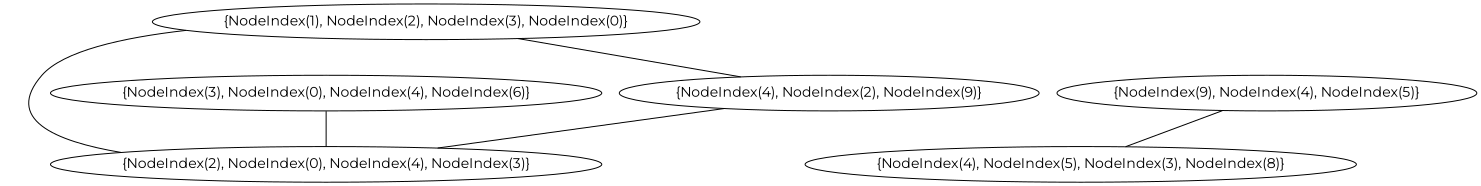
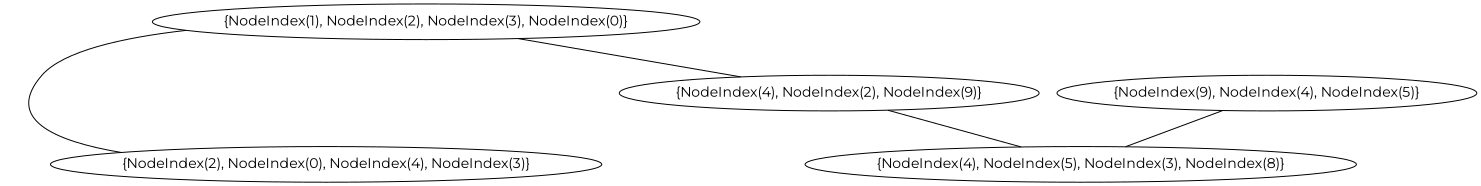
  graph {
    fontname=Montserrat
    node [fontname=Montserrat]
    edge [fontname=Montserrat]
    n1 [label="{NodeIndex(1), NodeIndex(2), NodeIndex(3), NodeIndex(0)}"]
    n2 [label="{NodeIndex(4), NodeIndex(2), NodeIndex(9)}"]
    n3 [label="{NodeIndex(2), NodeIndex(0), NodeIndex(4), NodeIndex(3)}"]
    n4 [label="{NodeIndex(4), NodeIndex(5), NodeIndex(3), NodeIndex(8)}"]
-   n5 [label="{NodeIndex(3), NodeIndex(0), NodeIndex(4), NodeIndex(6)}"]
    n6 [label="{NodeIndex(9), NodeIndex(4), NodeIndex(5)}"]
    n1 -- n2
-   n2 -- n3
+   n2 -- n4
    n3 -- n1
-   n5 -- n3
    n6 -- n4
  }
